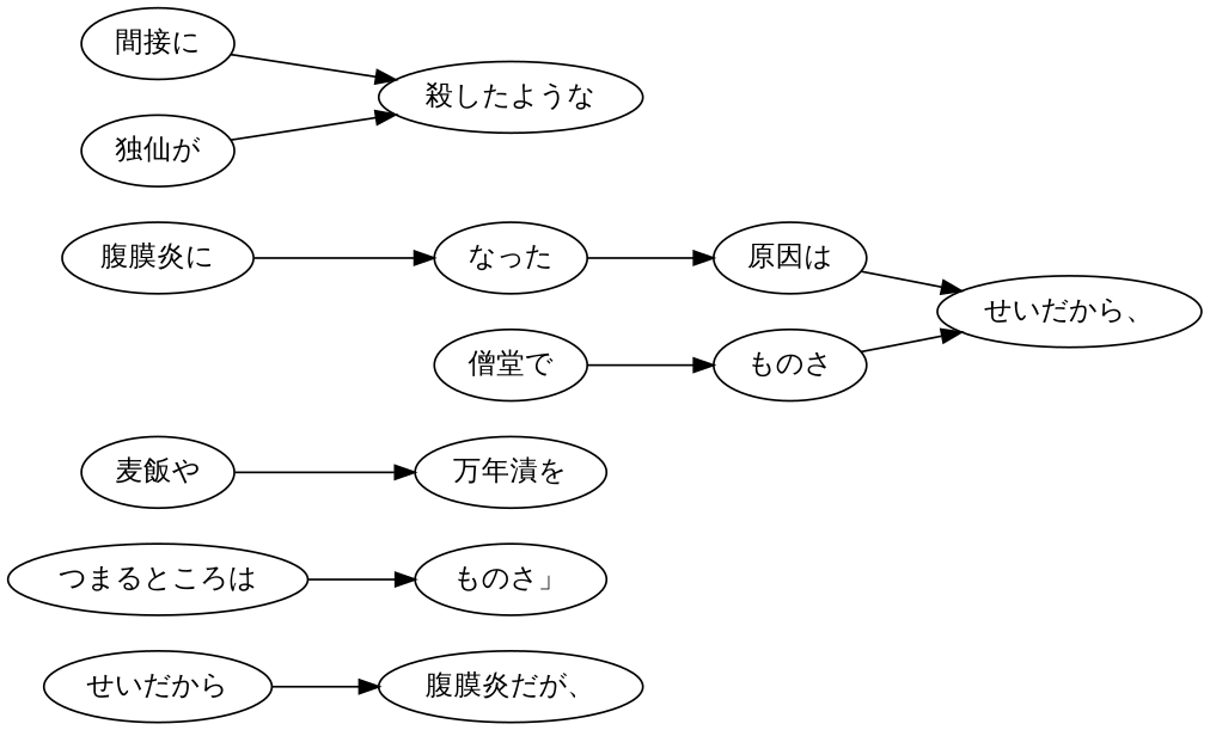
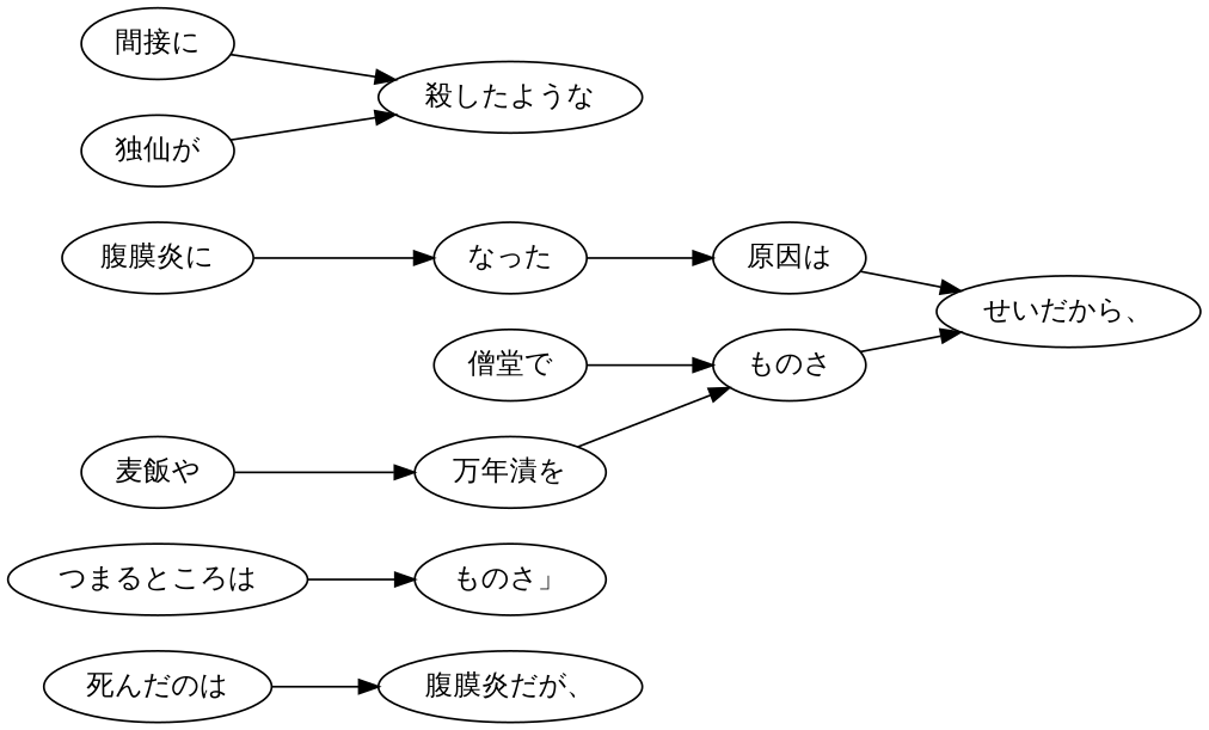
  digraph {
    fontname="Roboto Mono"
    rankdir=LR
    node [fontname="Roboto Mono"]
    edge [fontname="Roboto Mono"]
-   n1 [label="せいだから"]
+   n1 [label="死んだのは"]
    n2 [label="腹膜炎だが、"]
    n3 [label="ものさ」"]
    n4 [label="腹膜炎に"]
    n5 [label="なった"]
    n6 [label="原因は"]
    n7 [label="せいだから、"]
    n8 [label="僧堂で"]
    n9 [label="ものさ"]
    n10 [label="麦飯や"]
    n11 [label="万年漬を"]
    n12 [label="つまるところは"]
    n13 [label="間接に"]
    n14 [label="殺したような"]
    n15 [label="独仙が"]
    n1 -> n2
    n4 -> n5
    n5 -> n6
    n6 -> n7
    n8 -> n9
    n9 -> n7
    n10 -> n11
+   n11 -> n9
    n12 -> n3
    n13 -> n14
    n15 -> n14
  }
